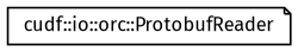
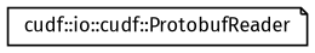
  digraph {
    rankdir=LR
    fontname="Fira Sans"
-   n1 [color=black fillcolor=white fontname="Fira Sans" fontsize=10 height=0.2 label="cudf::io::orc::ProtobufReader" shape=note style=filled width=0.4]
+   n1 [color=black fillcolor=white fontname="Fira Sans" fontsize=10 height=0.2 label="cudf::io::cudf::ProtobufReader" shape=note style=filled width=0.4]
  }
